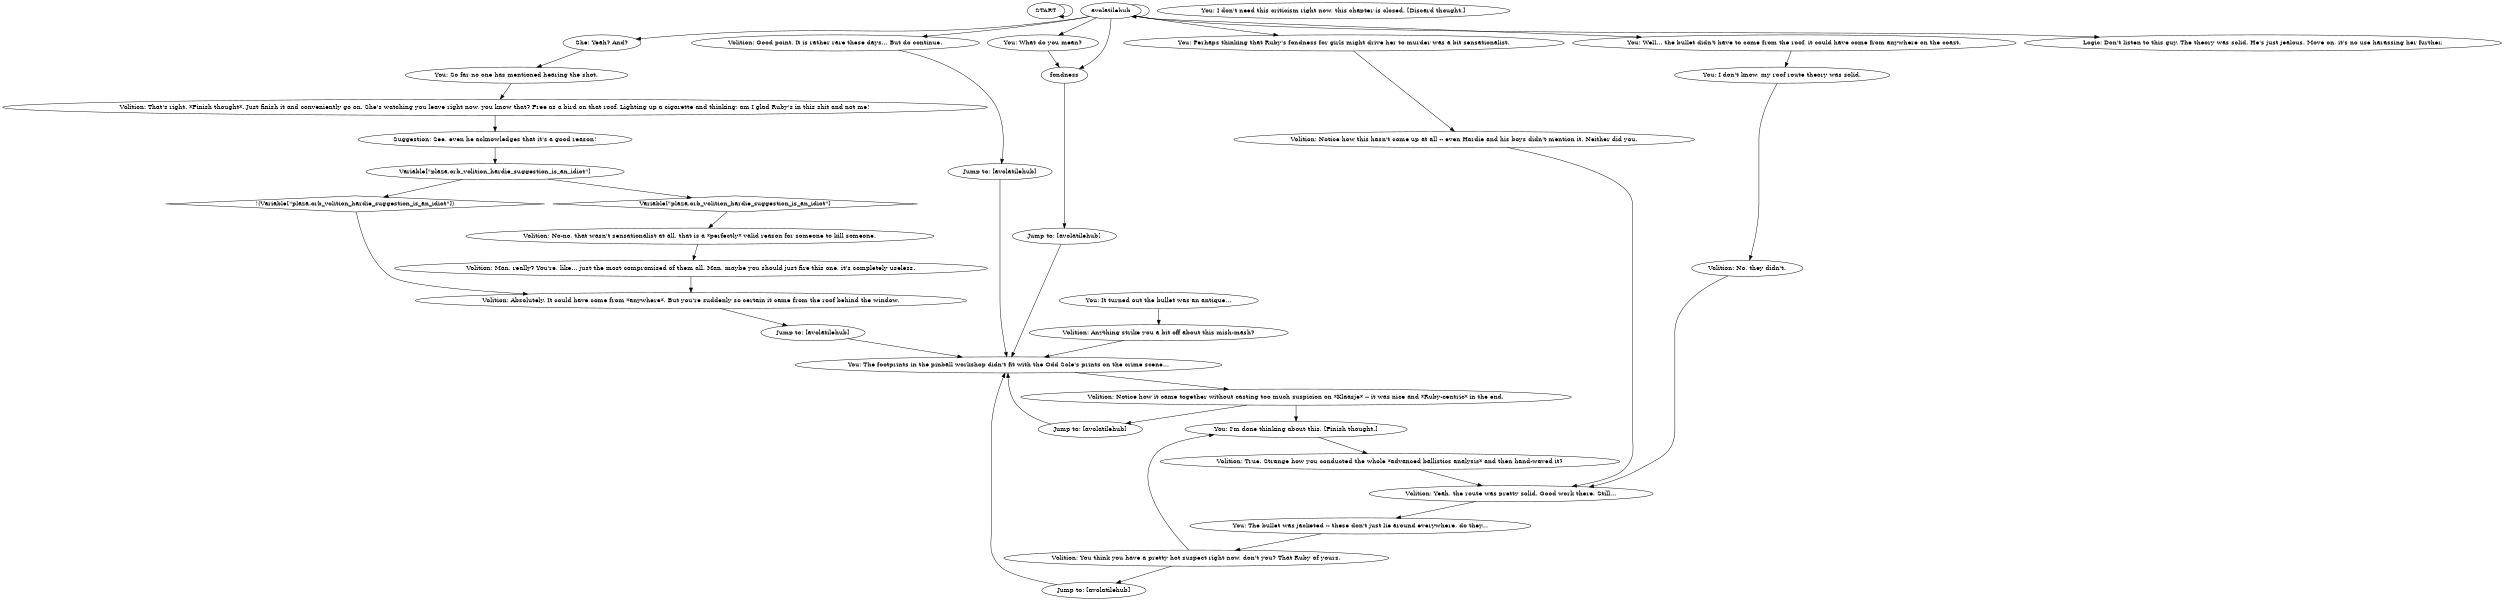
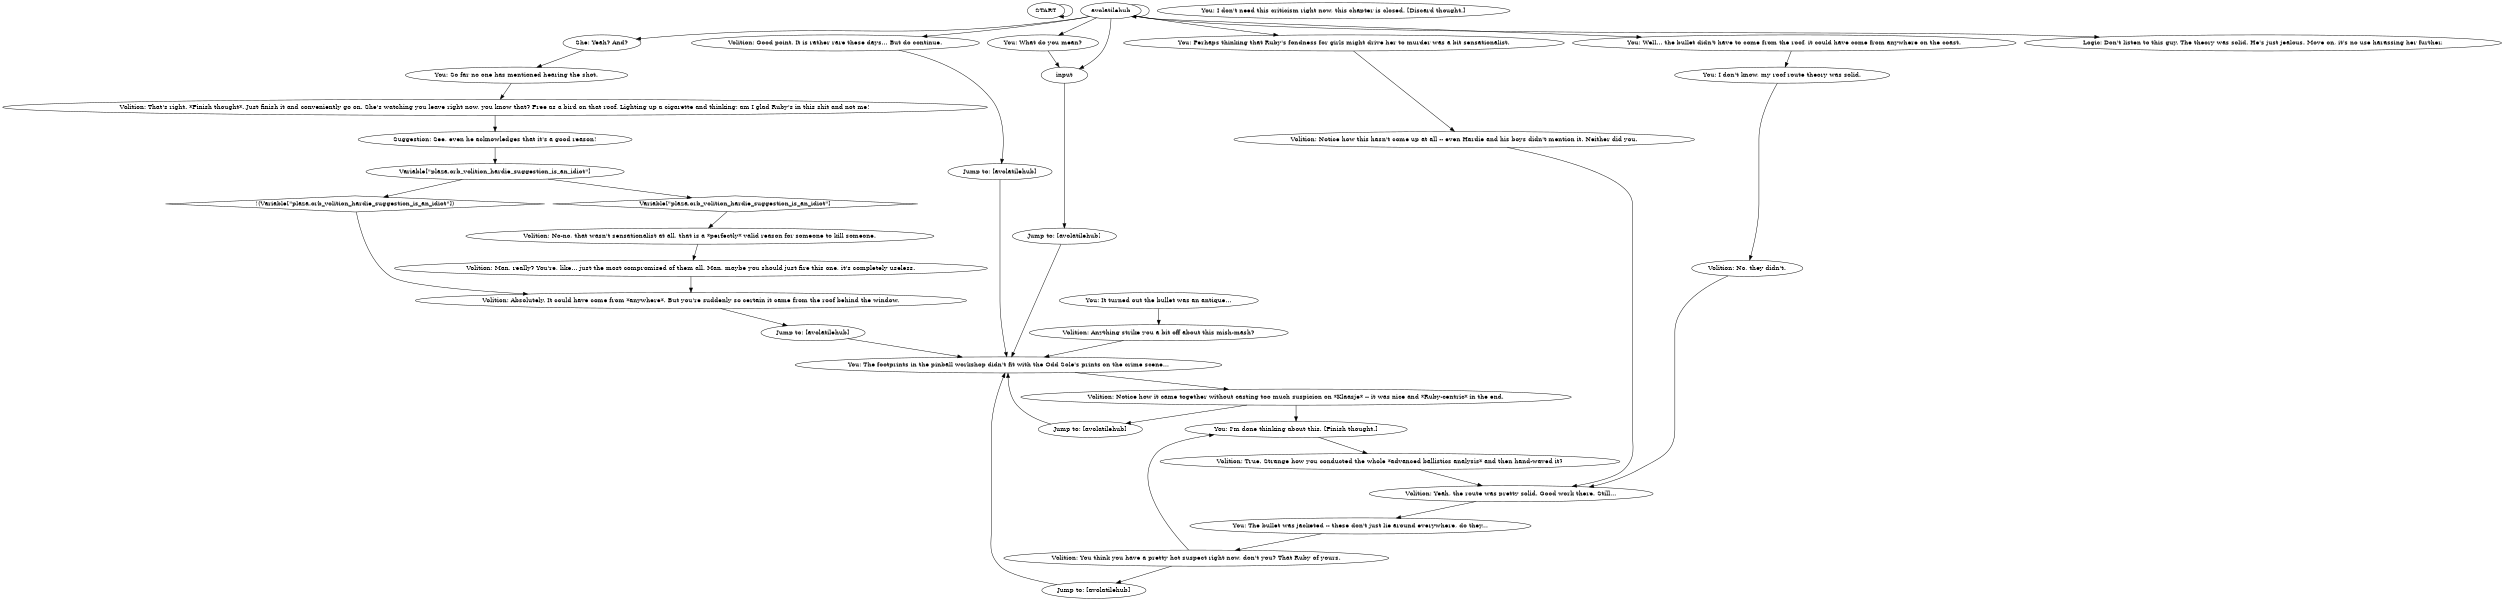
  digraph {
    n1 [label=START]
-   n2 [label=fondness]
+   n2 [label=input]
    n3 [label="Jump to: [avolatilehub]"]
    n4 [label="You: The footprints in the pinball workshop didn't fit with the Odd Sole's prints on the crime scene..."]
    n5 [label="Volition: Anything strike you a bit off about this mish-mash?"]
    n6 [label="Volition: Notice how it came together without casting too much suspicion on *Klaasje* -- it was nice and *Ruby-centric* in the end."]
    n7 [label="Volition: True. Strange how you conducted the whole *advanced ballistics analysis* and then hand-waved it?"]
    n8 [label="Volition: Yeah, the route was pretty solid. Good work there. Still..."]
    n9 [label="You: The bullet was jacketed -- these don't just lie around everywhere, do they..."]
    n10 [label="Volition: That's right. *Finish thought*. Just finish it and conveniently go on. She's watching you leave right now, you know that? Free as a bird on that roof. Lighting up a cigarette and thinking: am I glad Ruby's in this shit and not me!"]
    n11 [label="Suggestion: See, even he acknowledges that it's a good reason!"]
    n12 [label="Variable[\"plaza.orb_volition_hardie_suggestion_is_an_idiot\"]"]
    n13 [label="Volition: Notice how this hasn't come up at all -- even Hardie and his boys didn't mention it. Neither did you."]
    n14 [label="Volition: No-no, that wasn't sensationalist at all, that is a *perfectly* valid reason for someone to kill someone."]
    n15 [label="Volition: Man, really? You're, like... just the most compromised of them all. Man, maybe you should just fire this one, it's completely useless."]
    n16 [label="Volition: Absolutely. It could have come from *anywhere*. But you're suddenly so certain it came from the roof behind the window."]
    n17 [label="Jump to: [avolatilehub]"]
    n18 [label="Variable[\"plaza.orb_volition_hardie_suggestion_is_an_idiot\"]" shape=diamond]
    n19 [label="!(Variable[\"plaza.orb_volition_hardie_suggestion_is_an_idiot\"])" shape=diamond]
    n20 [label="Logic: Don't listen to this guy. The theory was solid. He's just jealous. Move on, it's no use harassing her further."]
    n21 [label="Jump to: [avolatilehub]"]
    n22 [label="You: I'm done thinking about this. [Finish thought.]"]
    n23 [label=avolatilehub]
    n24 [label="You: Well... the bullet didn't have to come from the roof, it could have come from anywhere on the coast."]
    n25 [label="Volition: Good point. It is rather rare these days... But do continue."]
    n26 [label="You: What do you mean?"]
    n27 [label="She: Yeah? And?"]
    n28 [label="You: Perhaps thinking that Ruby's fondness for girls might drive her to murder was a bit sensationalist."]
    n29 [label="You: I don't know, my roof route theory was solid."]
    n30 [label="Jump to: [avolatilehub]"]
    n31 [label="You: So far no one has mentioned hearing the shot."]
    n32 [label="You: It turned out the bullet was an antique..."]
    n33 [label="Volition: No, they didn't."]
    n34 [label="Volition: You think you have a pretty hot suspect right now, don't you? That Ruby of yours."]
    n35 [label="Jump to: [avolatilehub]"]
    n36 [label="You: I don't need this criticism right now, this chapter is closed. [Discard thought.]"]
    n1 -> n1
    n2 -> n3
    n3 -> n4
    n4 -> n6
    n5 -> n4
    n6 -> n21
    n6 -> n22
    n7 -> n8
    n8 -> n9
    n9 -> n34
    n10 -> n11
    n11 -> n12
    n12 -> n18
    n12 -> n19
    n13 -> n8
    n14 -> n15
    n15 -> n16
    n16 -> n17
    n17 -> n4
    n18 -> n14
    n19 -> n16
    n21 -> n4
    n22 -> n7
    n23 -> n2
    n23 -> n20
    n23 -> n23
    n23 -> n24
    n23 -> n25
    n23 -> n26
    n23 -> n27
    n23 -> n28
    n24 -> n29
    n25 -> n30
    n26 -> n2
    n27 -> n31
    n28 -> n13
    n29 -> n33
    n30 -> n4
    n31 -> n10
    n32 -> n5
    n33 -> n8
    n34 -> n22
    n34 -> n35
    n35 -> n4
  }
